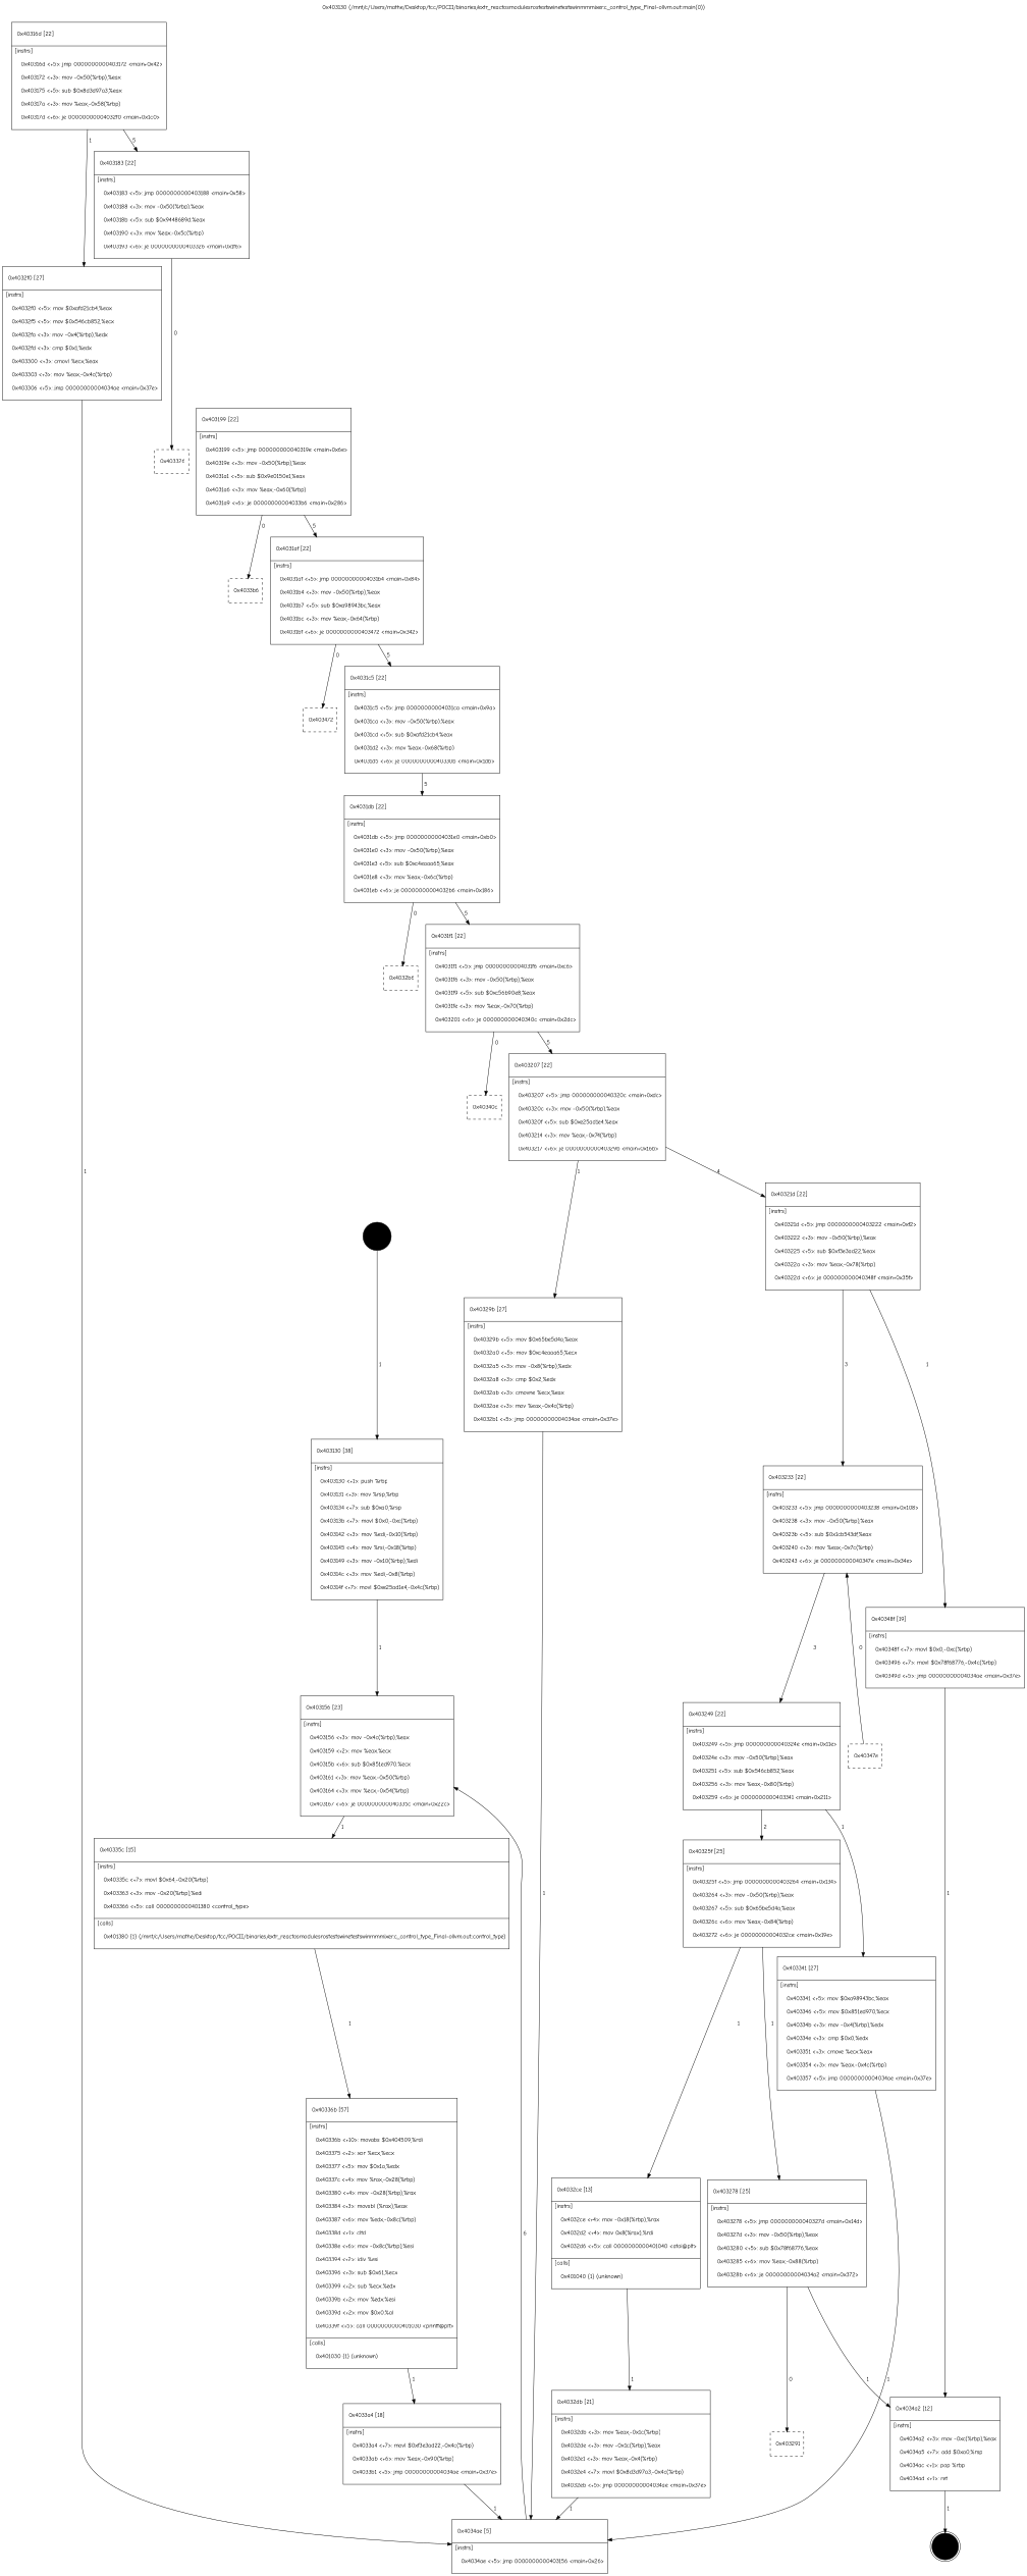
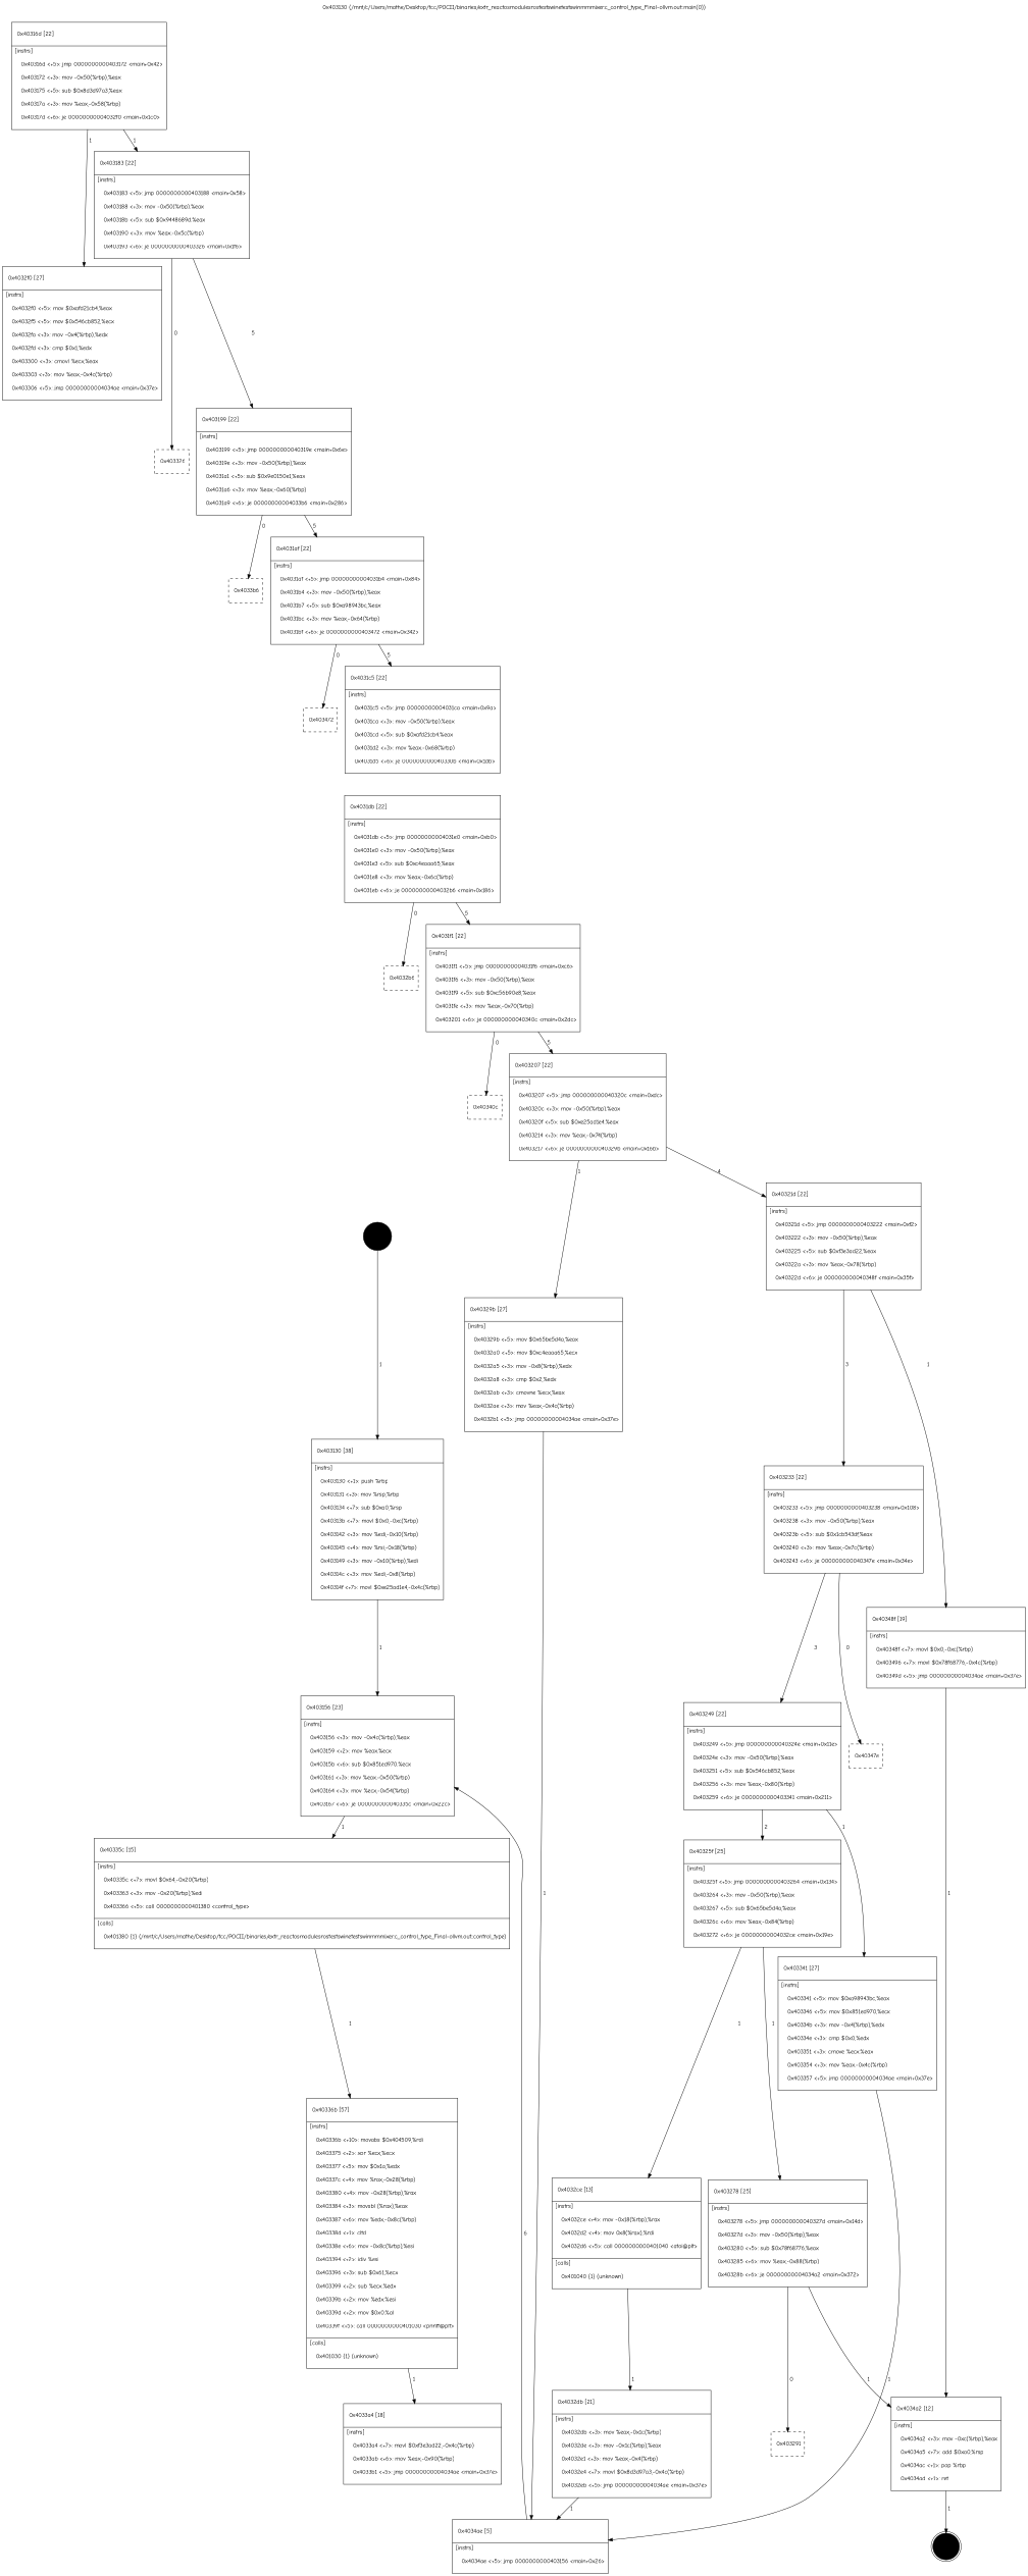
  digraph {
    fontname="Comic Neue"
    label="0x403130 (/mnt/c/Users/mathe/Desktop/tcc/POCII/binaries/extr_reactosmodulesrostestswinetestswinmmmixer.c_control_type_Final-ollvm.out::main(0))"
    labelloc=t
    node [fontname="Comic Neue" shape=record]
    edge [fontname="Comic Neue"]
    Entry [fillcolor=black height=0.3 shape=circle style=filled width=0.3]
    n2 [label="{\n     0x403130 [38]\l\n     | [instrs]\l\n     &nbsp;&nbsp;0x403130 \<+1\>: push %rbp\l\n     &nbsp;&nbsp;0x403131 \<+3\>: mov %rsp,%rbp\l\n     &nbsp;&nbsp;0x403134 \<+7\>: sub $0xa0,%rsp\l\n     &nbsp;&nbsp;0x40313b \<+7\>: movl $0x0,-0xc(%rbp)\l\n     &nbsp;&nbsp;0x403142 \<+3\>: mov %edi,-0x10(%rbp)\l\n     &nbsp;&nbsp;0x403145 \<+4\>: mov %rsi,-0x18(%rbp)\l\n     &nbsp;&nbsp;0x403149 \<+3\>: mov -0x10(%rbp),%edi\l\n     &nbsp;&nbsp;0x40314c \<+3\>: mov %edi,-0x8(%rbp)\l\n     &nbsp;&nbsp;0x40314f \<+7\>: movl $0xe25ad1e4,-0x4c(%rbp)\l\n  }"]
    n3 [label="{\n     0x403156 [23]\l\n     | [instrs]\l\n     &nbsp;&nbsp;0x403156 \<+3\>: mov -0x4c(%rbp),%eax\l\n     &nbsp;&nbsp;0x403159 \<+2\>: mov %eax,%ecx\l\n     &nbsp;&nbsp;0x40315b \<+6\>: sub $0x851ed970,%ecx\l\n     &nbsp;&nbsp;0x403161 \<+3\>: mov %eax,-0x50(%rbp)\l\n     &nbsp;&nbsp;0x403164 \<+3\>: mov %ecx,-0x54(%rbp)\l\n     &nbsp;&nbsp;0x403167 \<+6\>: je 000000000040335c \<main+0x22c\>\l\n  }"]
    n4 [label="{\n     0x40335c [15]\l\n     | [instrs]\l\n     &nbsp;&nbsp;0x40335c \<+7\>: movl $0x64,-0x20(%rbp)\l\n     &nbsp;&nbsp;0x403363 \<+3\>: mov -0x20(%rbp),%edi\l\n     &nbsp;&nbsp;0x403366 \<+5\>: call 0000000000401380 \<control_type\>\l\n     | [calls]\l\n     &nbsp;&nbsp;0x401380 \{1\} (/mnt/c/Users/mathe/Desktop/tcc/POCII/binaries/extr_reactosmodulesrostestswinetestswinmmmixer.c_control_type_Final-ollvm.out::control_type)\l\n  }"]
    n5 [label="{\n     0x40336b [57]\l\n     | [instrs]\l\n     &nbsp;&nbsp;0x40336b \<+10\>: movabs $0x404509,%rdi\l\n     &nbsp;&nbsp;0x403375 \<+2\>: xor %ecx,%ecx\l\n     &nbsp;&nbsp;0x403377 \<+5\>: mov $0x1a,%edx\l\n     &nbsp;&nbsp;0x40337c \<+4\>: mov %rax,-0x28(%rbp)\l\n     &nbsp;&nbsp;0x403380 \<+4\>: mov -0x28(%rbp),%rax\l\n     &nbsp;&nbsp;0x403384 \<+3\>: movsbl (%rax),%eax\l\n     &nbsp;&nbsp;0x403387 \<+6\>: mov %edx,-0x8c(%rbp)\l\n     &nbsp;&nbsp;0x40338d \<+1\>: cltd\l\n     &nbsp;&nbsp;0x40338e \<+6\>: mov -0x8c(%rbp),%esi\l\n     &nbsp;&nbsp;0x403394 \<+2\>: idiv %esi\l\n     &nbsp;&nbsp;0x403396 \<+3\>: sub $0x61,%ecx\l\n     &nbsp;&nbsp;0x403399 \<+2\>: sub %ecx,%edx\l\n     &nbsp;&nbsp;0x40339b \<+2\>: mov %edx,%esi\l\n     &nbsp;&nbsp;0x40339d \<+2\>: mov $0x0,%al\l\n     &nbsp;&nbsp;0x40339f \<+5\>: call 0000000000401030 \<printf@plt\>\l\n     | [calls]\l\n     &nbsp;&nbsp;0x401030 \{1\} (unknown)\l\n  }"]
    n6 [label="{\n     0x40316d [22]\l\n     | [instrs]\l\n     &nbsp;&nbsp;0x40316d \<+5\>: jmp 0000000000403172 \<main+0x42\>\l\n     &nbsp;&nbsp;0x403172 \<+3\>: mov -0x50(%rbp),%eax\l\n     &nbsp;&nbsp;0x403175 \<+5\>: sub $0x8d3d97a3,%eax\l\n     &nbsp;&nbsp;0x40317a \<+3\>: mov %eax,-0x58(%rbp)\l\n     &nbsp;&nbsp;0x40317d \<+6\>: je 00000000004032f0 \<main+0x1c0\>\l\n  }"]
    n7 [label="{\n     0x4032f0 [27]\l\n     | [instrs]\l\n     &nbsp;&nbsp;0x4032f0 \<+5\>: mov $0xafd21cb4,%eax\l\n     &nbsp;&nbsp;0x4032f5 \<+5\>: mov $0x546cb852,%ecx\l\n     &nbsp;&nbsp;0x4032fa \<+3\>: mov -0x4(%rbp),%edx\l\n     &nbsp;&nbsp;0x4032fd \<+3\>: cmp $0x1,%edx\l\n     &nbsp;&nbsp;0x403300 \<+3\>: cmovl %ecx,%eax\l\n     &nbsp;&nbsp;0x403303 \<+3\>: mov %eax,-0x4c(%rbp)\l\n     &nbsp;&nbsp;0x403306 \<+5\>: jmp 00000000004034ae \<main+0x37e\>\l\n  }"]
    n8 [label="{\n     0x403183 [22]\l\n     | [instrs]\l\n     &nbsp;&nbsp;0x403183 \<+5\>: jmp 0000000000403188 \<main+0x58\>\l\n     &nbsp;&nbsp;0x403188 \<+3\>: mov -0x50(%rbp),%eax\l\n     &nbsp;&nbsp;0x40318b \<+5\>: sub $0x9448689d,%eax\l\n     &nbsp;&nbsp;0x403190 \<+3\>: mov %eax,-0x5c(%rbp)\l\n     &nbsp;&nbsp;0x403193 \<+6\>: je 0000000000403326 \<main+0x1f6\>\l\n  }"]
    n9 [label="{\n     0x4033a4 [18]\l\n     | [instrs]\l\n     &nbsp;&nbsp;0x4033a4 \<+7\>: movl $0xf3e3ad22,-0x4c(%rbp)\l\n     &nbsp;&nbsp;0x4033ab \<+6\>: mov %eax,-0x90(%rbp)\l\n     &nbsp;&nbsp;0x4033b1 \<+5\>: jmp 00000000004034ae \<main+0x37e\>\l\n  }"]
    n10 [label="{\n     0x4034ae [5]\l\n     | [instrs]\l\n     &nbsp;&nbsp;0x4034ae \<+5\>: jmp 0000000000403156 \<main+0x26\>\l\n  }"]
    n11 [label="{\n     0x403326\l\n  }" style=dashed]
    n12 [label="{\n     0x403199 [22]\l\n     | [instrs]\l\n     &nbsp;&nbsp;0x403199 \<+5\>: jmp 000000000040319e \<main+0x6e\>\l\n     &nbsp;&nbsp;0x40319e \<+3\>: mov -0x50(%rbp),%eax\l\n     &nbsp;&nbsp;0x4031a1 \<+5\>: sub $0x9e0150e1,%eax\l\n     &nbsp;&nbsp;0x4031a6 \<+3\>: mov %eax,-0x60(%rbp)\l\n     &nbsp;&nbsp;0x4031a9 \<+6\>: je 00000000004033b6 \<main+0x286\>\l\n  }"]
    Exit [fillcolor=black height=0.3 peripheries=2 shape=circle style=filled width=0.3]
    n14 [label="{\n     0x4033b6\l\n  }" style=dashed]
    n15 [label="{\n     0x4031af [22]\l\n     | [instrs]\l\n     &nbsp;&nbsp;0x4031af \<+5\>: jmp 00000000004031b4 \<main+0x84\>\l\n     &nbsp;&nbsp;0x4031b4 \<+3\>: mov -0x50(%rbp),%eax\l\n     &nbsp;&nbsp;0x4031b7 \<+5\>: sub $0xa98943bc,%eax\l\n     &nbsp;&nbsp;0x4031bc \<+3\>: mov %eax,-0x64(%rbp)\l\n     &nbsp;&nbsp;0x4031bf \<+6\>: je 0000000000403472 \<main+0x342\>\l\n  }"]
    n16 [label="{\n     0x403291\l\n  }" style=dashed]
    n17 [label="{\n     0x403472\l\n  }" style=dashed]
    n18 [label="{\n     0x4031c5 [22]\l\n     | [instrs]\l\n     &nbsp;&nbsp;0x4031c5 \<+5\>: jmp 00000000004031ca \<main+0x9a\>\l\n     &nbsp;&nbsp;0x4031ca \<+3\>: mov -0x50(%rbp),%eax\l\n     &nbsp;&nbsp;0x4031cd \<+5\>: sub $0xafd21cb4,%eax\l\n     &nbsp;&nbsp;0x4031d2 \<+3\>: mov %eax,-0x68(%rbp)\l\n     &nbsp;&nbsp;0x4031d5 \<+6\>: je 000000000040330b \<main+0x1db\>\l\n  }"]
    n19 [label="{\n     0x4034a2 [12]\l\n     | [instrs]\l\n     &nbsp;&nbsp;0x4034a2 \<+3\>: mov -0xc(%rbp),%eax\l\n     &nbsp;&nbsp;0x4034a5 \<+7\>: add $0xa0,%rsp\l\n     &nbsp;&nbsp;0x4034ac \<+1\>: pop %rbp\l\n     &nbsp;&nbsp;0x4034ad \<+1\>: ret\l\n  }"]
    n20 [label="{\n     0x4031db [22]\l\n     | [instrs]\l\n     &nbsp;&nbsp;0x4031db \<+5\>: jmp 00000000004031e0 \<main+0xb0\>\l\n     &nbsp;&nbsp;0x4031e0 \<+3\>: mov -0x50(%rbp),%eax\l\n     &nbsp;&nbsp;0x4031e3 \<+5\>: sub $0xc4eaaa65,%eax\l\n     &nbsp;&nbsp;0x4031e8 \<+3\>: mov %eax,-0x6c(%rbp)\l\n     &nbsp;&nbsp;0x4031eb \<+6\>: je 00000000004032b6 \<main+0x186\>\l\n  }"]
    n21 [label="{\n     0x4032b6\l\n  }" style=dashed]
    n22 [label="{\n     0x4031f1 [22]\l\n     | [instrs]\l\n     &nbsp;&nbsp;0x4031f1 \<+5\>: jmp 00000000004031f6 \<main+0xc6\>\l\n     &nbsp;&nbsp;0x4031f6 \<+3\>: mov -0x50(%rbp),%eax\l\n     &nbsp;&nbsp;0x4031f9 \<+5\>: sub $0xc56b90e8,%eax\l\n     &nbsp;&nbsp;0x4031fe \<+3\>: mov %eax,-0x70(%rbp)\l\n     &nbsp;&nbsp;0x403201 \<+6\>: je 000000000040340c \<main+0x2dc\>\l\n  }"]
    n23 [label="{\n     0x40340c\l\n  }" style=dashed]
    n24 [label="{\n     0x403207 [22]\l\n     | [instrs]\l\n     &nbsp;&nbsp;0x403207 \<+5\>: jmp 000000000040320c \<main+0xdc\>\l\n     &nbsp;&nbsp;0x40320c \<+3\>: mov -0x50(%rbp),%eax\l\n     &nbsp;&nbsp;0x40320f \<+5\>: sub $0xe25ad1e4,%eax\l\n     &nbsp;&nbsp;0x403214 \<+3\>: mov %eax,-0x74(%rbp)\l\n     &nbsp;&nbsp;0x403217 \<+6\>: je 000000000040329b \<main+0x16b\>\l\n  }"]
    n25 [label="{\n     0x4032db [21]\l\n     | [instrs]\l\n     &nbsp;&nbsp;0x4032db \<+3\>: mov %eax,-0x1c(%rbp)\l\n     &nbsp;&nbsp;0x4032de \<+3\>: mov -0x1c(%rbp),%eax\l\n     &nbsp;&nbsp;0x4032e1 \<+3\>: mov %eax,-0x4(%rbp)\l\n     &nbsp;&nbsp;0x4032e4 \<+7\>: movl $0x8d3d97a3,-0x4c(%rbp)\l\n     &nbsp;&nbsp;0x4032eb \<+5\>: jmp 00000000004034ae \<main+0x37e\>\l\n  }"]
    n26 [label="{\n     0x40329b [27]\l\n     | [instrs]\l\n     &nbsp;&nbsp;0x40329b \<+5\>: mov $0x65be5d4a,%eax\l\n     &nbsp;&nbsp;0x4032a0 \<+5\>: mov $0xc4eaaa65,%ecx\l\n     &nbsp;&nbsp;0x4032a5 \<+3\>: mov -0x8(%rbp),%edx\l\n     &nbsp;&nbsp;0x4032a8 \<+3\>: cmp $0x2,%edx\l\n     &nbsp;&nbsp;0x4032ab \<+3\>: cmovne %ecx,%eax\l\n     &nbsp;&nbsp;0x4032ae \<+3\>: mov %eax,-0x4c(%rbp)\l\n     &nbsp;&nbsp;0x4032b1 \<+5\>: jmp 00000000004034ae \<main+0x37e\>\l\n  }"]
    n27 [label="{\n     0x40321d [22]\l\n     | [instrs]\l\n     &nbsp;&nbsp;0x40321d \<+5\>: jmp 0000000000403222 \<main+0xf2\>\l\n     &nbsp;&nbsp;0x403222 \<+3\>: mov -0x50(%rbp),%eax\l\n     &nbsp;&nbsp;0x403225 \<+5\>: sub $0xf3e3ad22,%eax\l\n     &nbsp;&nbsp;0x40322a \<+3\>: mov %eax,-0x78(%rbp)\l\n     &nbsp;&nbsp;0x40322d \<+6\>: je 000000000040348f \<main+0x35f\>\l\n  }"]
    n28 [label="{\n     0x403278 [25]\l\n     | [instrs]\l\n     &nbsp;&nbsp;0x403278 \<+5\>: jmp 000000000040327d \<main+0x14d\>\l\n     &nbsp;&nbsp;0x40327d \<+3\>: mov -0x50(%rbp),%eax\l\n     &nbsp;&nbsp;0x403280 \<+5\>: sub $0x78f68776,%eax\l\n     &nbsp;&nbsp;0x403285 \<+6\>: mov %eax,-0x88(%rbp)\l\n     &nbsp;&nbsp;0x40328b \<+6\>: je 00000000004034a2 \<main+0x372\>\l\n  }"]
    n29 [label="{\n     0x40348f [19]\l\n     | [instrs]\l\n     &nbsp;&nbsp;0x40348f \<+7\>: movl $0x0,-0xc(%rbp)\l\n     &nbsp;&nbsp;0x403496 \<+7\>: movl $0x78f68776,-0x4c(%rbp)\l\n     &nbsp;&nbsp;0x40349d \<+5\>: jmp 00000000004034ae \<main+0x37e\>\l\n  }"]
    n30 [label="{\n     0x403233 [22]\l\n     | [instrs]\l\n     &nbsp;&nbsp;0x403233 \<+5\>: jmp 0000000000403238 \<main+0x108\>\l\n     &nbsp;&nbsp;0x403238 \<+3\>: mov -0x50(%rbp),%eax\l\n     &nbsp;&nbsp;0x40323b \<+5\>: sub $0x1cb543df,%eax\l\n     &nbsp;&nbsp;0x403240 \<+3\>: mov %eax,-0x7c(%rbp)\l\n     &nbsp;&nbsp;0x403243 \<+6\>: je 000000000040347e \<main+0x34e\>\l\n  }"]
    n31 [label="{\n     0x4032ce [13]\l\n     | [instrs]\l\n     &nbsp;&nbsp;0x4032ce \<+4\>: mov -0x18(%rbp),%rax\l\n     &nbsp;&nbsp;0x4032d2 \<+4\>: mov 0x8(%rax),%rdi\l\n     &nbsp;&nbsp;0x4032d6 \<+5\>: call 0000000000401040 \<atoi@plt\>\l\n     | [calls]\l\n     &nbsp;&nbsp;0x401040 \{1\} (unknown)\l\n  }"]
    n32 [label="{\n     0x40347e\l\n  }" style=dashed]
    n33 [label="{\n     0x403249 [22]\l\n     | [instrs]\l\n     &nbsp;&nbsp;0x403249 \<+5\>: jmp 000000000040324e \<main+0x11e\>\l\n     &nbsp;&nbsp;0x40324e \<+3\>: mov -0x50(%rbp),%eax\l\n     &nbsp;&nbsp;0x403251 \<+5\>: sub $0x546cb852,%eax\l\n     &nbsp;&nbsp;0x403256 \<+3\>: mov %eax,-0x80(%rbp)\l\n     &nbsp;&nbsp;0x403259 \<+6\>: je 0000000000403341 \<main+0x211\>\l\n  }"]
    n34 [label="{\n     0x40325f [25]\l\n     | [instrs]\l\n     &nbsp;&nbsp;0x40325f \<+5\>: jmp 0000000000403264 \<main+0x134\>\l\n     &nbsp;&nbsp;0x403264 \<+3\>: mov -0x50(%rbp),%eax\l\n     &nbsp;&nbsp;0x403267 \<+5\>: sub $0x65be5d4a,%eax\l\n     &nbsp;&nbsp;0x40326c \<+6\>: mov %eax,-0x84(%rbp)\l\n     &nbsp;&nbsp;0x403272 \<+6\>: je 00000000004032ce \<main+0x19e\>\l\n  }"]
    n35 [label="{\n     0x403341 [27]\l\n     | [instrs]\l\n     &nbsp;&nbsp;0x403341 \<+5\>: mov $0xa98943bc,%eax\l\n     &nbsp;&nbsp;0x403346 \<+5\>: mov $0x851ed970,%ecx\l\n     &nbsp;&nbsp;0x40334b \<+3\>: mov -0x4(%rbp),%edx\l\n     &nbsp;&nbsp;0x40334e \<+3\>: cmp $0x0,%edx\l\n     &nbsp;&nbsp;0x403351 \<+3\>: cmove %ecx,%eax\l\n     &nbsp;&nbsp;0x403354 \<+3\>: mov %eax,-0x4c(%rbp)\l\n     &nbsp;&nbsp;0x403357 \<+5\>: jmp 00000000004034ae \<main+0x37e\>\l\n  }"]
    Entry -> n2 [label=" 1"]
    n2 -> n3 [label=" 1"]
    n3 -> n4 [label=" 1"]
    n4 -> n5 [label=" 1"]
    n5 -> n9 [label=" 1"]
    n6 -> n7 [label=" 1"]
-   n6 -> n8 [label=" 5"]
-   n7 -> n10 [label=" 1"]
+   n6 -> n8 [label=" 1"]
    n8 -> n11 [label=" 0"]
-   n9 -> n10 [label=" 1"]
+   n8 -> n12 [label=" 5"]
    n10 -> n3 [label=" 6"]
    n12 -> n14 [label=" 0"]
    n12 -> n15 [label=" 5"]
    n15 -> n17 [label=" 0"]
    n15 -> n18 [label=" 5"]
-   n18 -> n20 [label=" 5"]
    n19 -> Exit [label=" 1"]
    n20 -> n21 [label=" 0"]
    n20 -> n22 [label=" 5"]
    n22 -> n23 [label=" 0"]
    n22 -> n24 [label=" 5"]
    n24 -> n26 [label=" 1"]
    n24 -> n27 [label=" 4"]
    n25 -> n10 [label=" 1"]
    n26 -> n10 [label=" 1"]
    n27 -> n29 [label=" 1"]
    n27 -> n30 [label=" 3"]
    n28 -> n16 [label=" 0"]
    n28 -> n19 [label=" 1"]
    n29 -> n19 [label=" 1"]
-   n32 -> n30 [label=" 0"]
+   n30 -> n32 [label=" 0"]
    n30 -> n33 [label=" 3"]
    n31 -> n25 [label=" 1"]
    n33 -> n34 [label=" 2"]
    n33 -> n35 [label=" 1"]
    n34 -> n28 [label=" 1"]
    n34 -> n31 [label=" 1"]
    n35 -> n10 [label=" 1"]
  }
